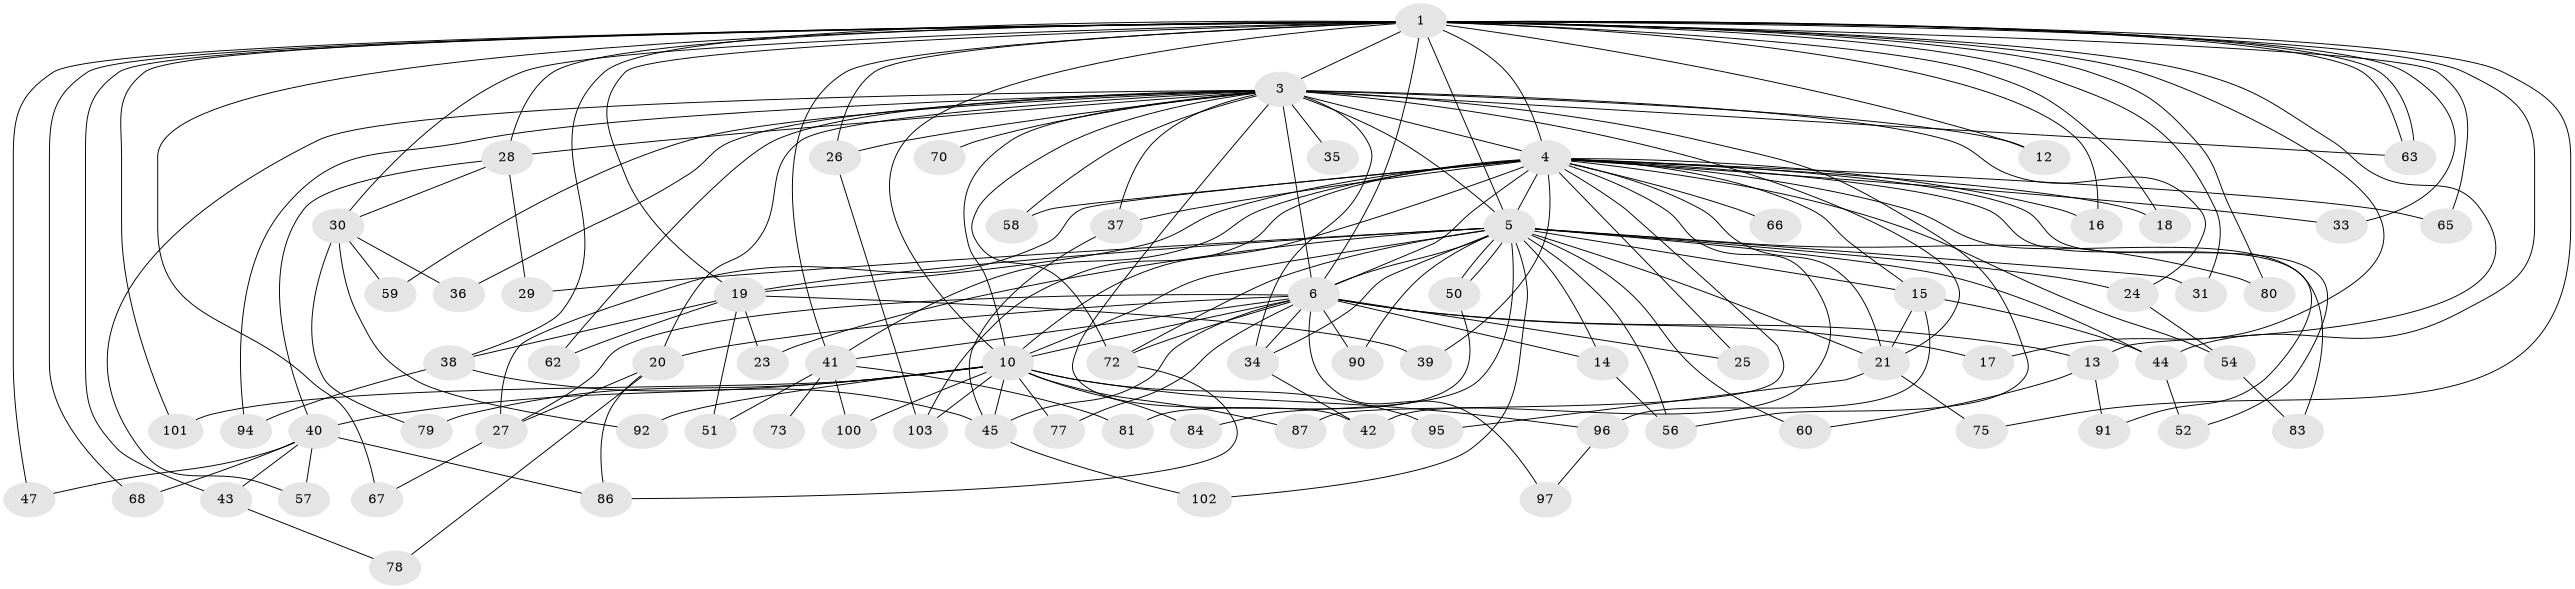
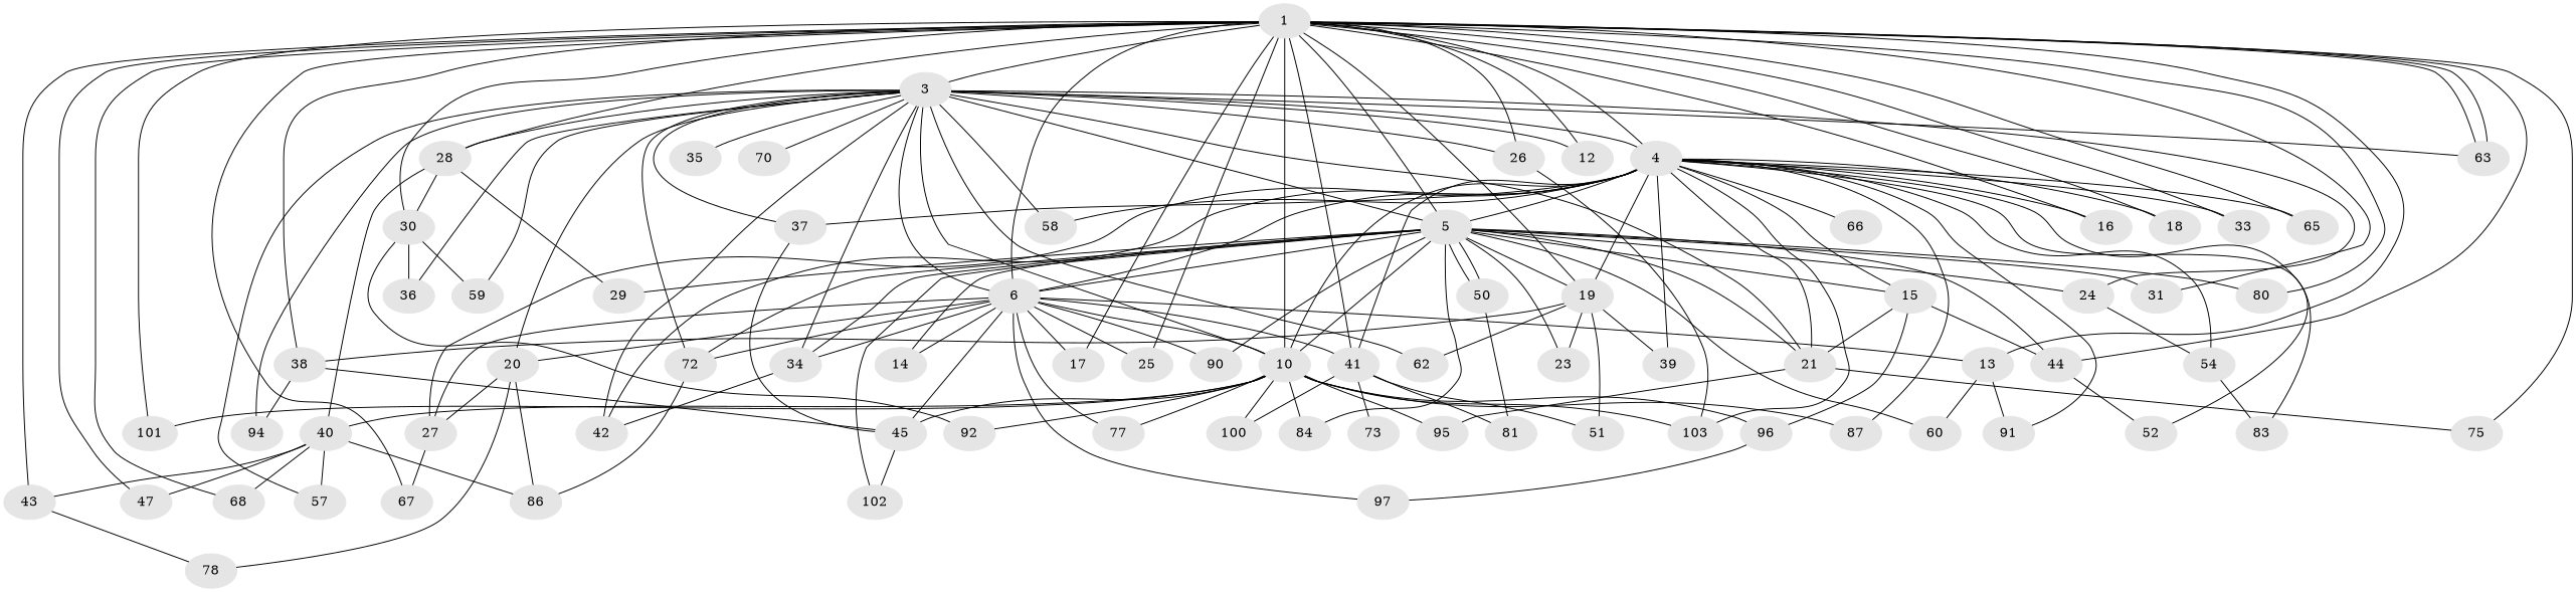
  graph {
    node [color=gray90 style=filled]
    1 [super="+2"]
    3 [super="+8"]
    4 [super="+9"]
    5 [super="+32"]
    6 [super="+7"]
    10 [super="+82"]
    12
    13
    16
    17
    18
    19 [super="+22"]
    26
    28 [super="+55"]
    30
    31
    33
    38
    41 [super="+64"]
    43
    44 [super="+61"]
    47
    63 [super="+99"]
    65
    67
    68
    75
    80
    101
    20 [super="+89"]
    21 [super="+48"]
    24
    34 [super="+53"]
    35
    36
    37 [super="+88"]
    42 [super="+76"]
-   56
    57
    58
    59
    62
    70
    72 [super="+85"]
    94
    66
    15 [super="+69"]
    25
    27 [super="+71"]
    39
    52
    54
    83
    87
    91
    103 [super="+104"]
    14 [super="+93"]
    23
    29
    50
    60
    84
    90
    102
    45 [super="+46"]
    77
    97
    40 [super="+98"]
-   79
    92
    95
    96
    100
    51
    73
    81
    78
    86
    1 -- 3 [weight=4]
    1 -- 4 [weight=4]
    1 -- 5 [weight=2]
    1 -- 6 [weight=4]
    1 -- 10 [weight=2]
    1 -- 12
    1 -- 13
    1 -- 16
    1 -- 17
    1 -- 18
    1 -- 19
    1 -- 26
    1 -- 28
    1 -- 30 [weight=2]
    1 -- 31
    1 -- 33
    1 -- 38
    1 -- 41
    1 -- 43 [weight=2]
    1 -- 44
    1 -- 47
    1 -- 63
    1 -- 63
    1 -- 65
    1 -- 67
    1 -- 68
    1 -- 75
    1 -- 80
    1 -- 101
    3 -- 4 [weight=4]
    3 -- 5 [weight=2]
    3 -- 6 [weight=4]
    3 -- 10 [weight=2]
    3 -- 12
    3 -- 26
    3 -- 28
    3 -- 63
    3 -- 20
    3 -- 21
    3 -- 24
    3 -- 34
    3 -- 35
    3 -- 36
    3 -- 37
    3 -- 42
-   3 -- 56
    3 -- 57
    3 -- 58
    3 -- 59
    3 -- 62
    3 -- 70
    3 -- 72
    3 -- 94
    4 -- 5 [weight=2]
    4 -- 6 [weight=4]
    4 -- 10 [weight=2]
    4 -- 16
    4 -- 18
    4 -- 19
    4 -- 33
    4 -- 41
    4 -- 65
    4 -- 21
    4 -- 37
    4 -- 42
    4 -- 58
    4 -- 66
    4 -- 15
-   4 -- 25
+   1 -- 25
    4 -- 27
    4 -- 39
    4 -- 52
    4 -- 54
    4 -- 83
    4 -- 87
    4 -- 91
    4 -- 103
    5 -- 6 [weight=2]
    5 -- 10
    5 -- 19
    5 -- 31
    5 -- 44
    5 -- 80
    5 -- 21
    5 -- 24
    5 -- 34
-   5 -- 56
    5 -- 72
    5 -- 15
    5 -- 14
    5 -- 23
    5 -- 29
    5 -- 50
    5 -- 50
    5 -- 60
    5 -- 84
    5 -- 90
    5 -- 102
    6 -- 10 [weight=2]
    6 -- 13
    6 -- 17
    6 -- 41
    6 -- 20
    6 -- 34
    6 -- 72
    6 -- 25
    6 -- 27
    6 -- 14
    6 -- 90
    6 -- 45
    6 -- 77
    6 -- 97
    10 -- 101
    10 -- 87
    10 -- 103
    10 -- 84
    10 -- 45
    10 -- 77
    10 -- 40
-   10 -- 79
    10 -- 92
    10 -- 95
    10 -- 96
    10 -- 100
    13 -- 91
    13 -- 60
    19 -- 38
    19 -- 62
    19 -- 39
    19 -- 23
    19 -- 51
    26 -- 103
    28 -- 30
    28 -- 29
    28 -- 40
    30 -- 36
    30 -- 59
-   30 -- 79
    30 -- 92
    38 -- 94
    38 -- 45
    41 -- 100
    41 -- 51
    41 -- 73
    41 -- 81
    43 -- 78
    44 -- 52
    20 -- 27
    20 -- 78
    20 -- 86
    21 -- 75
    21 -- 95
    24 -- 54
    34 -- 42
    37 -- 45
    72 -- 86
    15 -- 44
    15 -- 21
    15 -- 96
    27 -- 67
    54 -- 83
-   14 -- 56
    50 -- 81
    45 -- 102
    40 -- 43
    40 -- 47
    40 -- 68
    40 -- 57
    40 -- 86
    96 -- 97
  }
